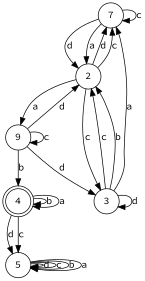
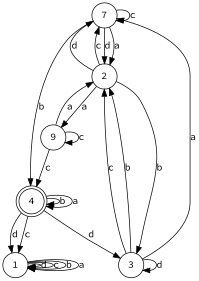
  digraph {
    fontname="Source Code Pro"
    rankdir=TB
    node [fontname="Source Code Pro" shape=circle]
    edge [fontname="Source Code Pro"]
    n1 [label=7]
    n2 [label=2]
    n3 [label=4 shape=doublecircle]
    n4 [label=9]
    n5 [label=3]
-   n6 [label=5]
+   n6 [label=1]
    n1 -> n1 [label=c]
    n1 -> n2 [label=d]
    n1 -> n2 [label=a]
+   n1 -> n3 [label=b]
    n2 -> n1 [label=d]
    n2 -> n1 [label=c]
    n2 -> n4 [label=a]
-   n2 -> n5 [label=c]
+   n2 -> n5 [label=b]
    n3 -> n3 [label=b]
    n3 -> n3 [label=a]
    n3 -> n6 [label=d]
    n3 -> n6 [label=c]
-   n4 -> n2 [label=d]
-   n4 -> n3 [label=b]
+   n4 -> n2 [label=a]
+   n4 -> n3 [label=c]
    n4 -> n4 [label=c]
-   n4 -> n5 [label=d]
+   n3 -> n5 [label=d]
    n5 -> n1 [label=a]
    n5 -> n2 [label=c]
    n5 -> n2 [label=b]
    n5 -> n5 [label=d]
    n6 -> n6 [label=d]
    n6 -> n6 [label=c]
    n6 -> n6 [label=b]
    n6 -> n6 [label=a]
  }
